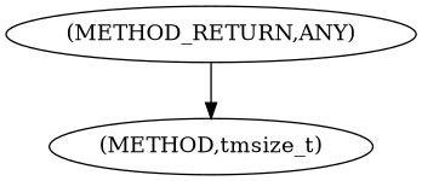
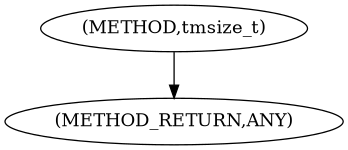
  digraph {
    n1 [label=<(METHOD,tmsize_t)>]
    n2 [label=<(METHOD_RETURN,ANY)>]
-   n2 -> n1
+   n1 -> n2
  }
